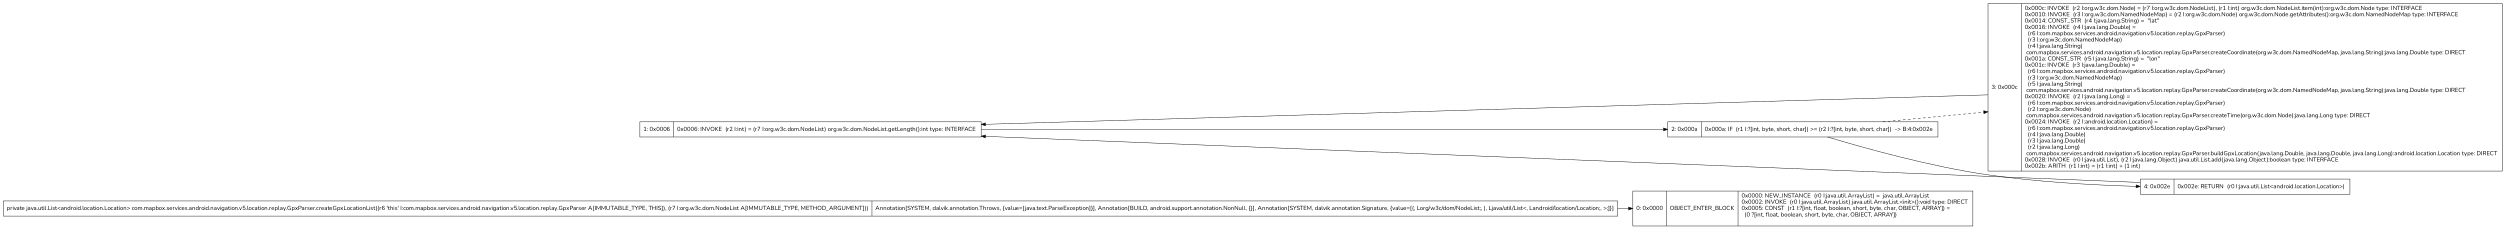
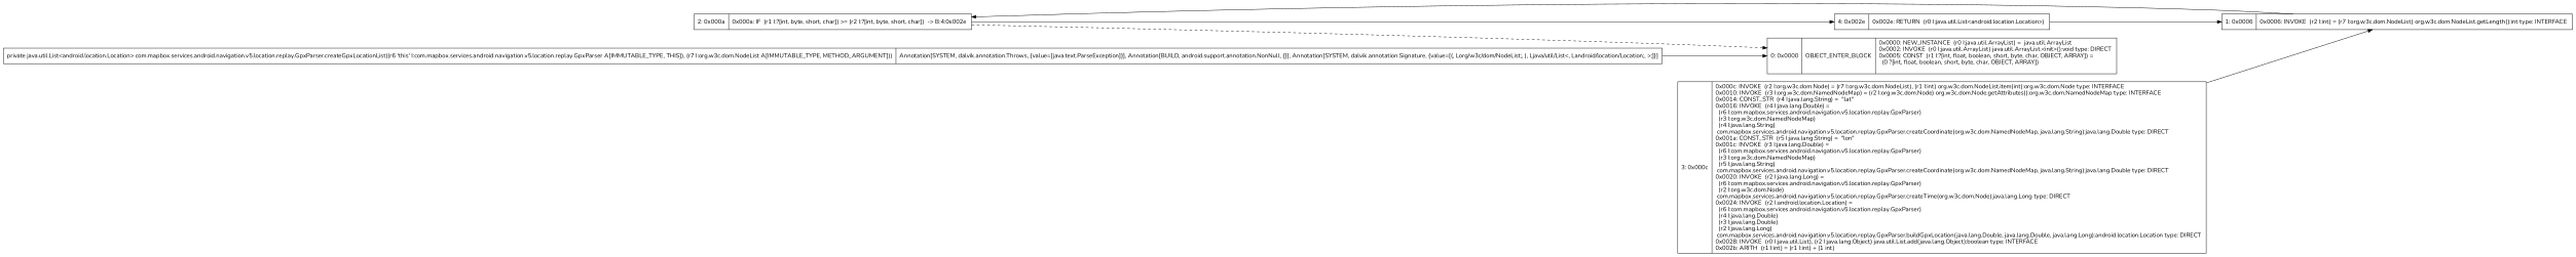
  digraph {
    fontname=Nunito
    rankdir=LR
    node [fontname=Nunito shape=record]
    edge [fontname=Nunito]
    n1 [label="{0\:\ 0x0000|OBJECT_ENTER_BLOCK\l|0x0000: NEW_INSTANCE  (r0 I:java.util.ArrayList) =  java.util.ArrayList \l0x0002: INVOKE  (r0 I:java.util.ArrayList) java.util.ArrayList.\<init\>():void type: DIRECT \l0x0005: CONST  (r1 I:?[int, float, boolean, short, byte, char, OBJECT, ARRAY]) = \l  (0 ?[int, float, boolean, short, byte, char, OBJECT, ARRAY])\l \l}"]
    n2 [label="{1\:\ 0x0006|0x0006: INVOKE  (r2 I:int) = (r7 I:org.w3c.dom.NodeList) org.w3c.dom.NodeList.getLength():int type: INTERFACE \l}"]
    n3 [label="{2\:\ 0x000a|0x000a: IF  (r1 I:?[int, byte, short, char]) \>= (r2 I:?[int, byte, short, char])  \-\> B:4:0x002e \l}"]
    n4 [label="{3\:\ 0x000c|0x000c: INVOKE  (r2 I:org.w3c.dom.Node) = (r7 I:org.w3c.dom.NodeList), (r1 I:int) org.w3c.dom.NodeList.item(int):org.w3c.dom.Node type: INTERFACE \l0x0010: INVOKE  (r3 I:org.w3c.dom.NamedNodeMap) = (r2 I:org.w3c.dom.Node) org.w3c.dom.Node.getAttributes():org.w3c.dom.NamedNodeMap type: INTERFACE \l0x0014: CONST_STR  (r4 I:java.lang.String) =  \"lat\" \l0x0016: INVOKE  (r4 I:java.lang.Double) = \l  (r6 I:com.mapbox.services.android.navigation.v5.location.replay.GpxParser)\l  (r3 I:org.w3c.dom.NamedNodeMap)\l  (r4 I:java.lang.String)\l com.mapbox.services.android.navigation.v5.location.replay.GpxParser.createCoordinate(org.w3c.dom.NamedNodeMap, java.lang.String):java.lang.Double type: DIRECT \l0x001a: CONST_STR  (r5 I:java.lang.String) =  \"lon\" \l0x001c: INVOKE  (r3 I:java.lang.Double) = \l  (r6 I:com.mapbox.services.android.navigation.v5.location.replay.GpxParser)\l  (r3 I:org.w3c.dom.NamedNodeMap)\l  (r5 I:java.lang.String)\l com.mapbox.services.android.navigation.v5.location.replay.GpxParser.createCoordinate(org.w3c.dom.NamedNodeMap, java.lang.String):java.lang.Double type: DIRECT \l0x0020: INVOKE  (r2 I:java.lang.Long) = \l  (r6 I:com.mapbox.services.android.navigation.v5.location.replay.GpxParser)\l  (r2 I:org.w3c.dom.Node)\l com.mapbox.services.android.navigation.v5.location.replay.GpxParser.createTime(org.w3c.dom.Node):java.lang.Long type: DIRECT \l0x0024: INVOKE  (r2 I:android.location.Location) = \l  (r6 I:com.mapbox.services.android.navigation.v5.location.replay.GpxParser)\l  (r4 I:java.lang.Double)\l  (r3 I:java.lang.Double)\l  (r2 I:java.lang.Long)\l com.mapbox.services.android.navigation.v5.location.replay.GpxParser.buildGpxLocation(java.lang.Double, java.lang.Double, java.lang.Long):android.location.Location type: DIRECT \l0x0028: INVOKE  (r0 I:java.util.List), (r2 I:java.lang.Object) java.util.List.add(java.lang.Object):boolean type: INTERFACE \l0x002b: ARITH  (r1 I:int) = (r1 I:int) + (1 int) \l}"]
    n5 [label="{4\:\ 0x002e|0x002e: RETURN  (r0 I:java.util.List\<android.location.Location\>) \l}"]
    n6 [label="{private java.util.List\<android.location.Location\> com.mapbox.services.android.navigation.v5.location.replay.GpxParser.createGpxLocationList((r6 'this' I:com.mapbox.services.android.navigation.v5.location.replay.GpxParser A[IMMUTABLE_TYPE, THIS]), (r7 I:org.w3c.dom.NodeList A[IMMUTABLE_TYPE, METHOD_ARGUMENT]))  | Annotation[SYSTEM, dalvik.annotation.Throws, \{value=[java.text.ParseException]\}], Annotation[BUILD, android.support.annotation.NonNull, \{\}], Annotation[SYSTEM, dalvik.annotation.Signature, \{value=[(, Lorg\/w3c\/dom\/NodeList;, ), Ljava\/util\/List\<, Landroid\/location\/Location;, \>;]\}]\l}"]
    n2 -> n3
-   n3 -> n4 [style=dashed]
+   n3 -> n1 [style=dashed]
    n3 -> n5
    n4 -> n2
    n5 -> n2
    n6 -> n1
  }
